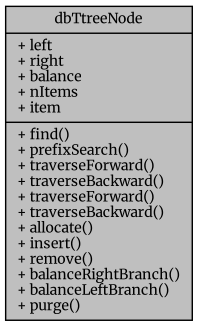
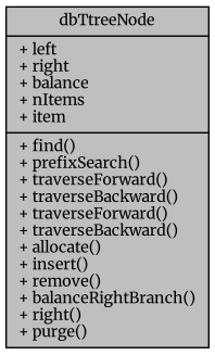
  digraph {
    fontname=Merriweather
-   n1 [color=black fillcolor=grey75 fontcolor=black fontname=Merriweather fontsize=10 height=0.2 label="{dbTtreeNode\n|+ left\l+ right\l+ balance\l+ nItems\l+ item\l|+ find()\l+ prefixSearch()\l+ traverseForward()\l+ traverseBackward()\l+ traverseForward()\l+ traverseBackward()\l+ allocate()\l+ insert()\l+ remove()\l+ balanceRightBranch()\l+ balanceLeftBranch()\l+ purge()\l}" shape=record style=filled width=0.4]
+   n1 [color=black fillcolor=grey75 fontcolor=black fontname=Merriweather fontsize=10 height=0.2 label="{dbTtreeNode\n|+ left\l+ right\l+ balance\l+ nItems\l+ item\l|+ find()\l+ prefixSearch()\l+ traverseForward()\l+ traverseBackward()\l+ traverseForward()\l+ traverseBackward()\l+ allocate()\l+ insert()\l+ remove()\l+ balanceRightBranch()\l+ right()\l+ purge()\l}" shape=record style=filled width=0.4]
  }
